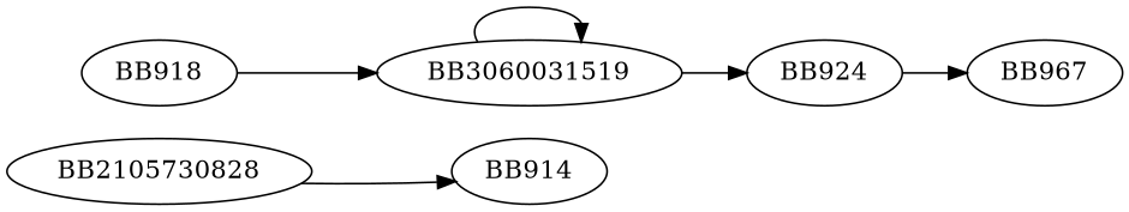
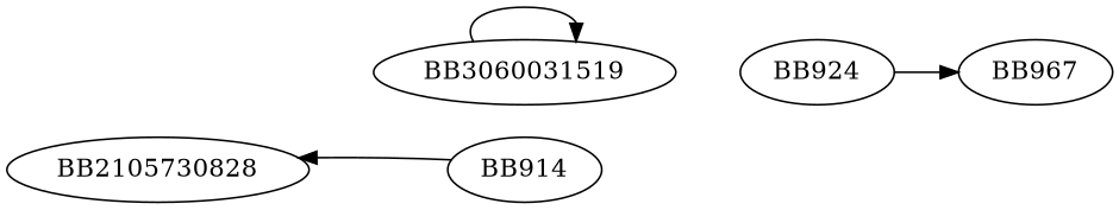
  digraph {
    rankdir=LR
    BB2105730828
    BB914
    n3 [label=BB967]
-   BB918
    BB3060031519
    n6 [label=BB924]
-   BB2105730828 -> BB914
-   BB918 -> BB3060031519
+   BB914 -> BB2105730828
    BB3060031519 -> BB3060031519
-   BB3060031519 -> n6
    n6 -> n3
  }
